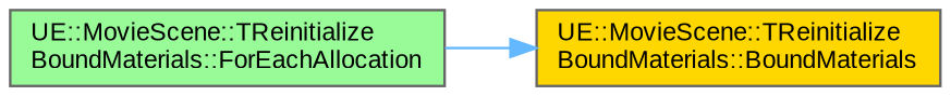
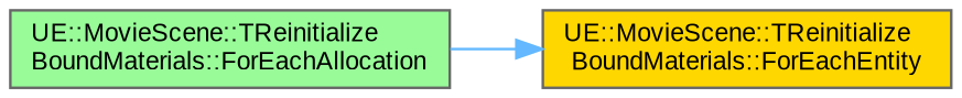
  digraph {
    rankdir=RL
    fontname="Liberation Sans"
    node [fontname="Liberation Sans" fontsize=10 shape=box style=filled]
-   n1 [color=gray40 fillcolor=gold fontcolor=black height=0.2 label="UE::MovieScene::TReinitialize\lBoundMaterials::BoundMaterials" width=0.4]
+   n1 [color=gray40 fillcolor=gold fontcolor=black height=0.2 label="UE::MovieScene::TReinitialize\lBoundMaterials::ForEachEntity" width=0.4]
    n2 [color=grey40 fillcolor=palegreen height=0.2 label="UE::MovieScene::TReinitialize\lBoundMaterials::ForEachAllocation" width=0.4]
    n1 -> n2 [color=steelblue1 dir=back fontname="Liberation Sans" fontsize=10 labelfontname=Helvetica labelfontsize=10 style=solid]
  }
